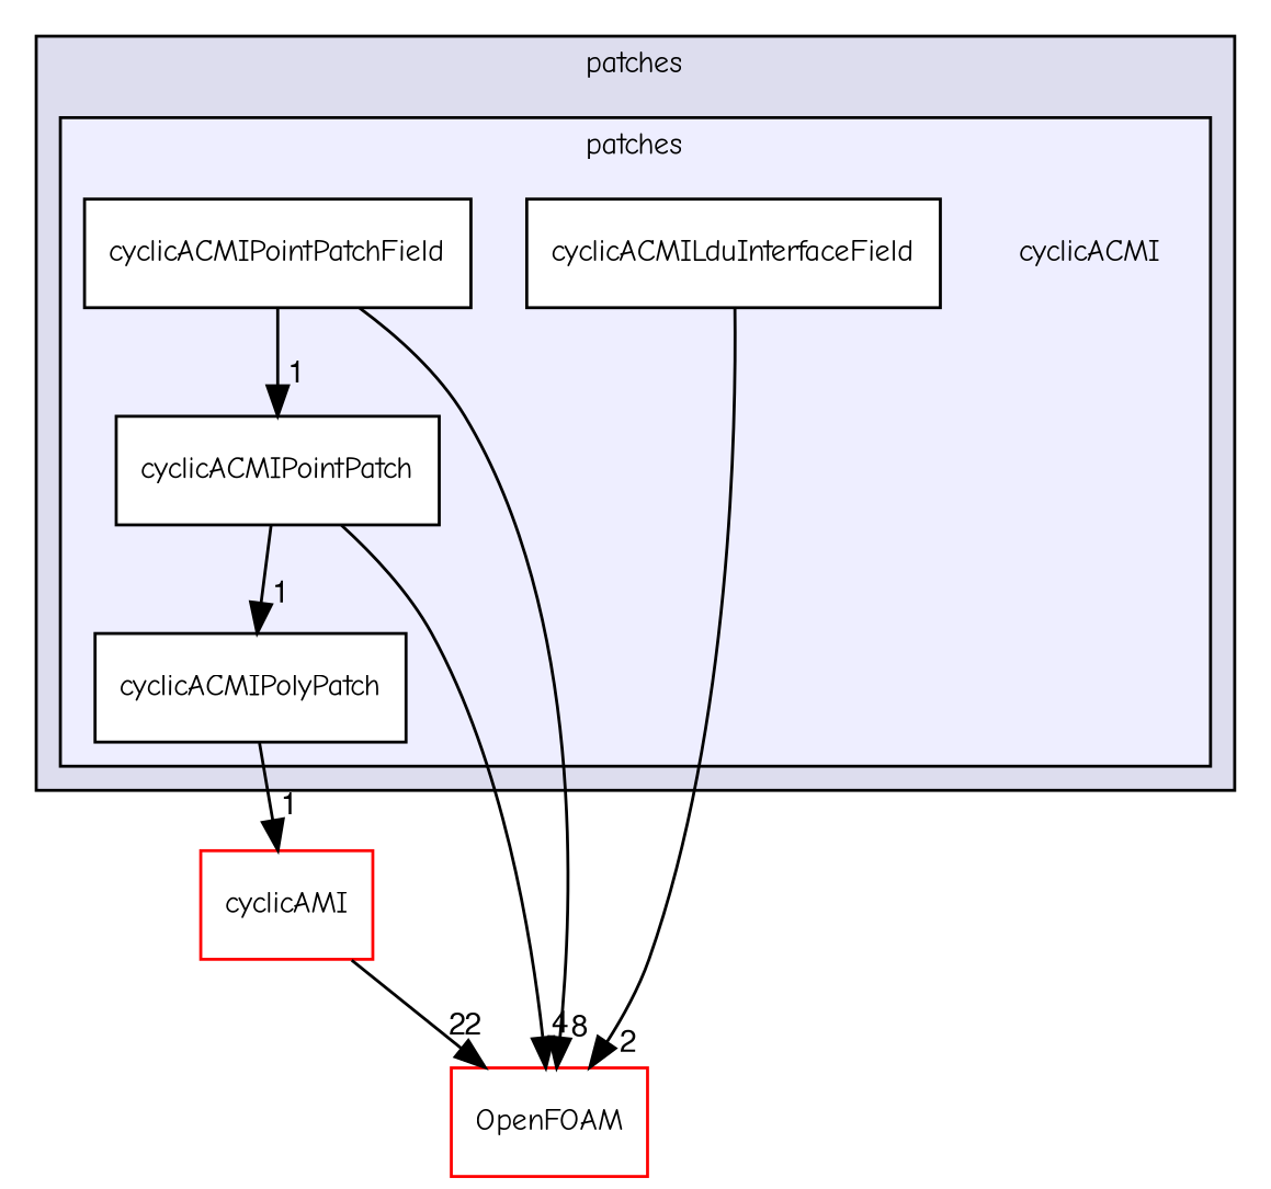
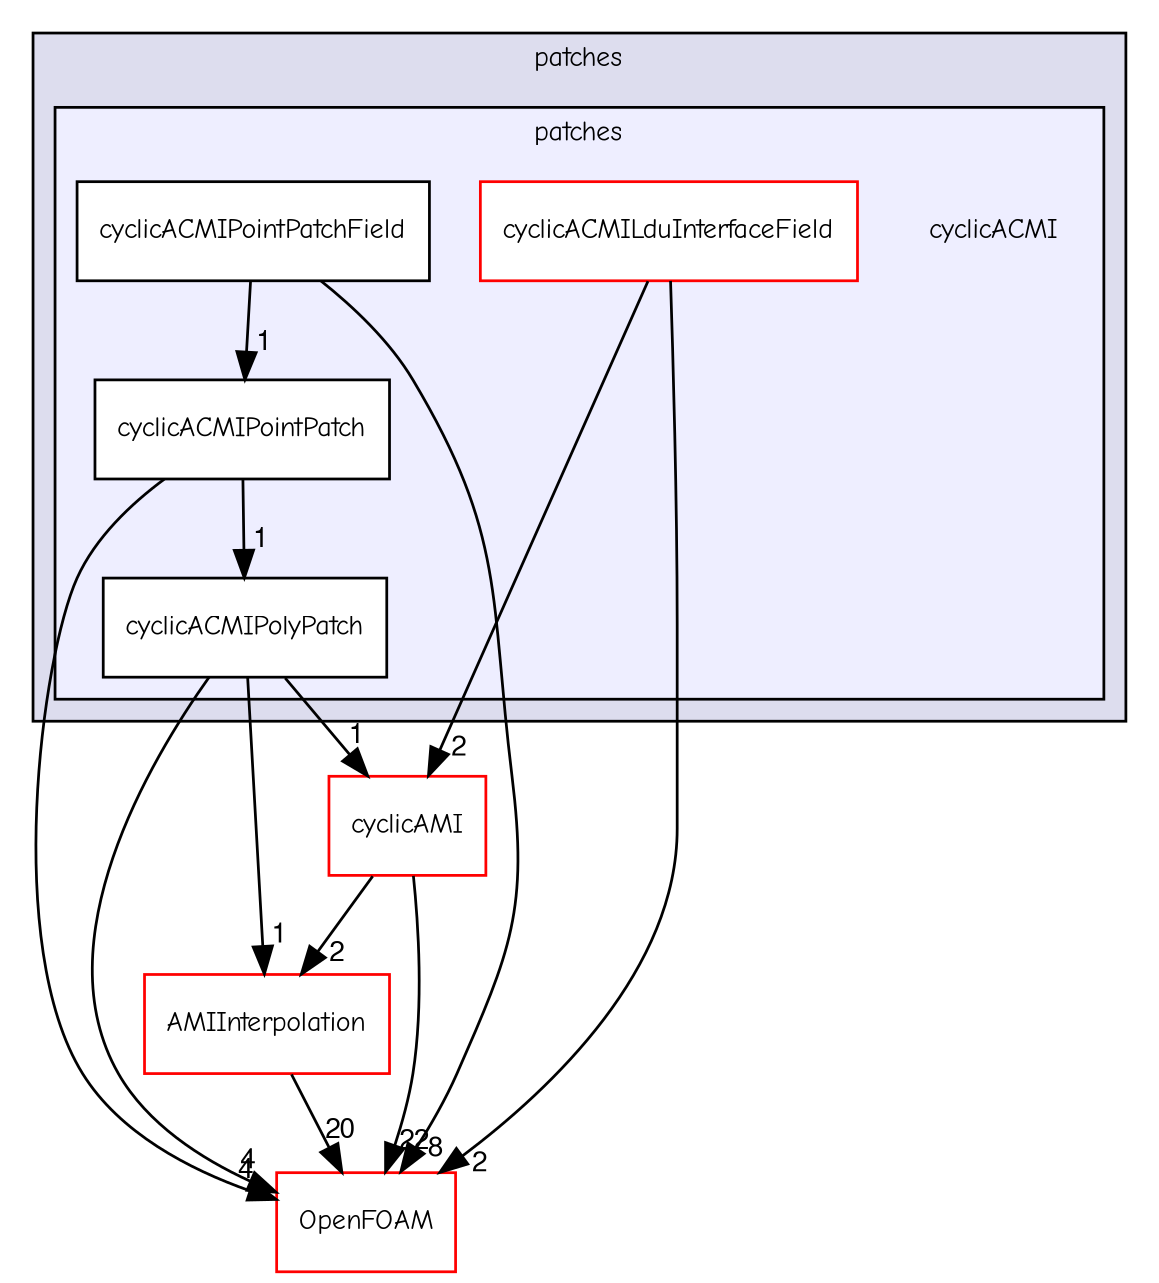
  digraph {
    compound=true
    fontname="Comic Neue"
    node [fontname="Comic Neue" fontsize=10 shape=box color=black]
    edge [headlabel=1 labeldistance=1.5 labelfontname=FreeSans labelfontsize=10 fontname="Comic Neue"]
    n1 [label=cyclicACMI shape=plaintext color=""]
-   n2 [fillcolor=white label=cyclicACMILduInterfaceField style=filled]
+   n2 [color=red fillcolor=white label=cyclicACMILduInterfaceField style=filled]
    n3 [fillcolor=white label=cyclicACMIPointPatch style=filled]
    n4 [fillcolor=white label=cyclicACMIPointPatchField style=filled]
    n5 [fillcolor=white label=cyclicACMIPolyPatch style=filled]
    n6 [color=red label=cyclicAMI]
    n7 [color=red label=OpenFOAM]
+   n8 [color=red label=AMIInterpolation]
    subgraph cluster_1 {
      bgcolor="#ddddee"
      fontsize=10
      label=patches
      pencolor=black
      subgraph cluster_2 {
        bgcolor="#eeeeff"
        fontsize=10
        pencolor=black
        n1
        n2
        n3
        n4
        n5
      }
    }
+   n2 -> n6 [headlabel=2]
    n2 -> n7 [headlabel=2]
    n3 -> n5
    n3 -> n7 [headlabel=4]
    n4 -> n3
    n4 -> n7 [headlabel=8]
    n5 -> n6
+   n5 -> n7 [headlabel=4]
+   n5 -> n8
    n6 -> n7 [headlabel=22]
+   n6 -> n8 [headlabel=2]
+   n8 -> n7 [headlabel=20]
  }
